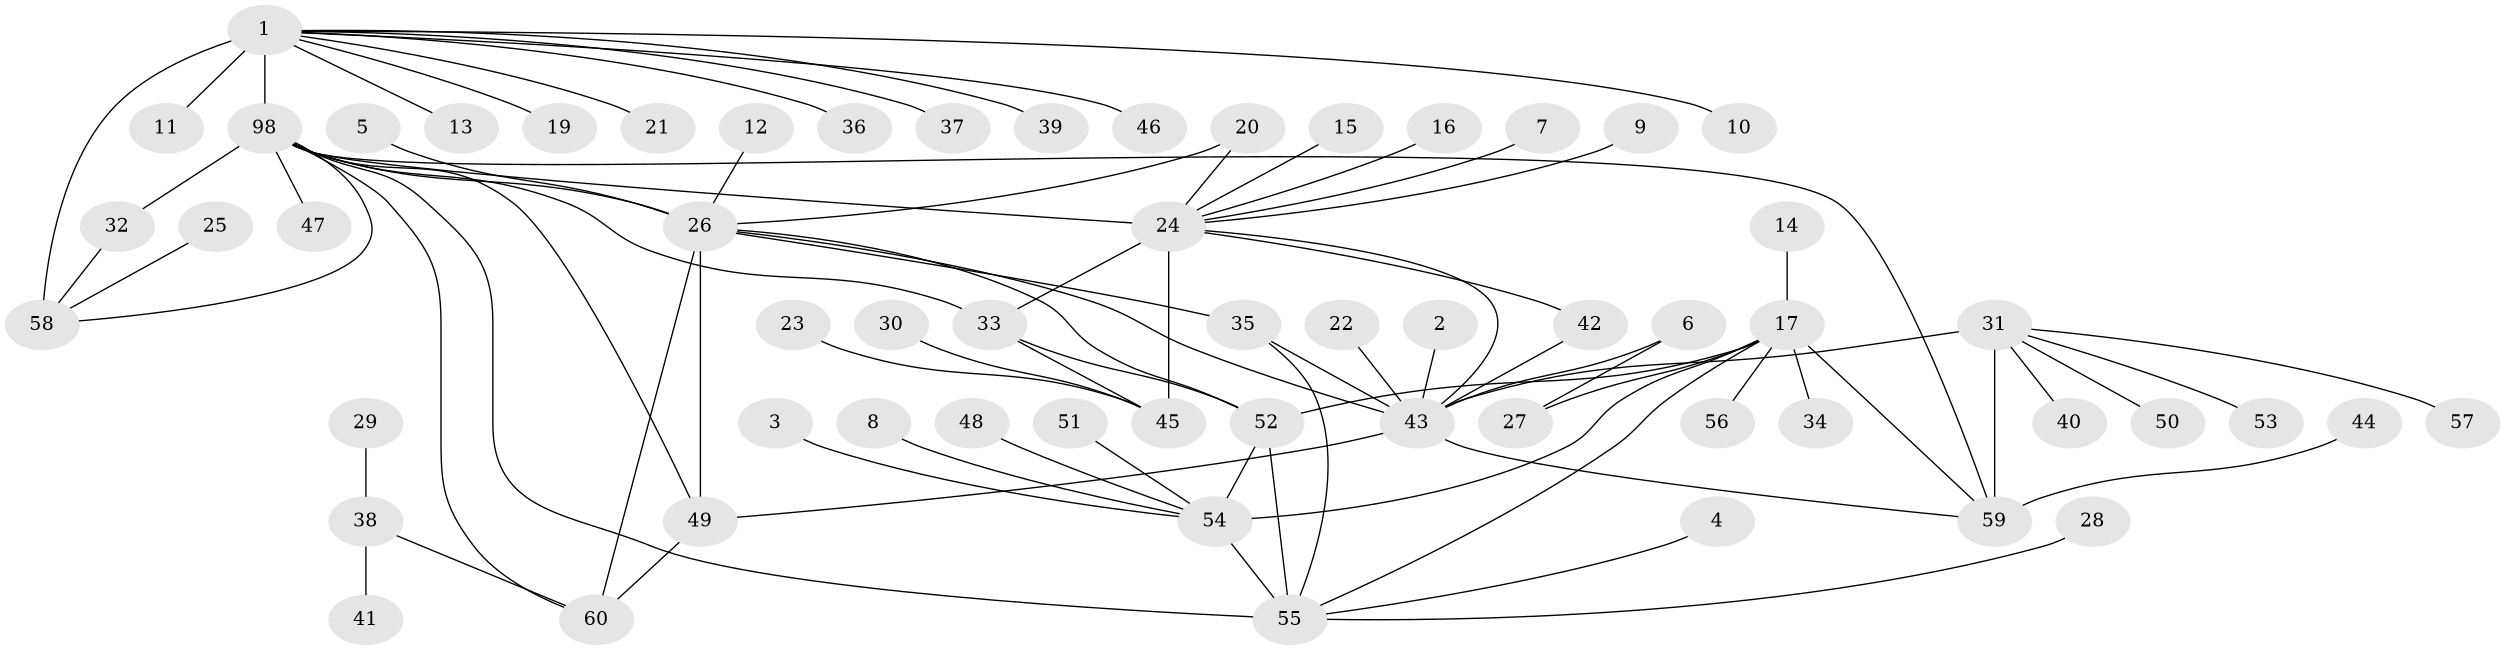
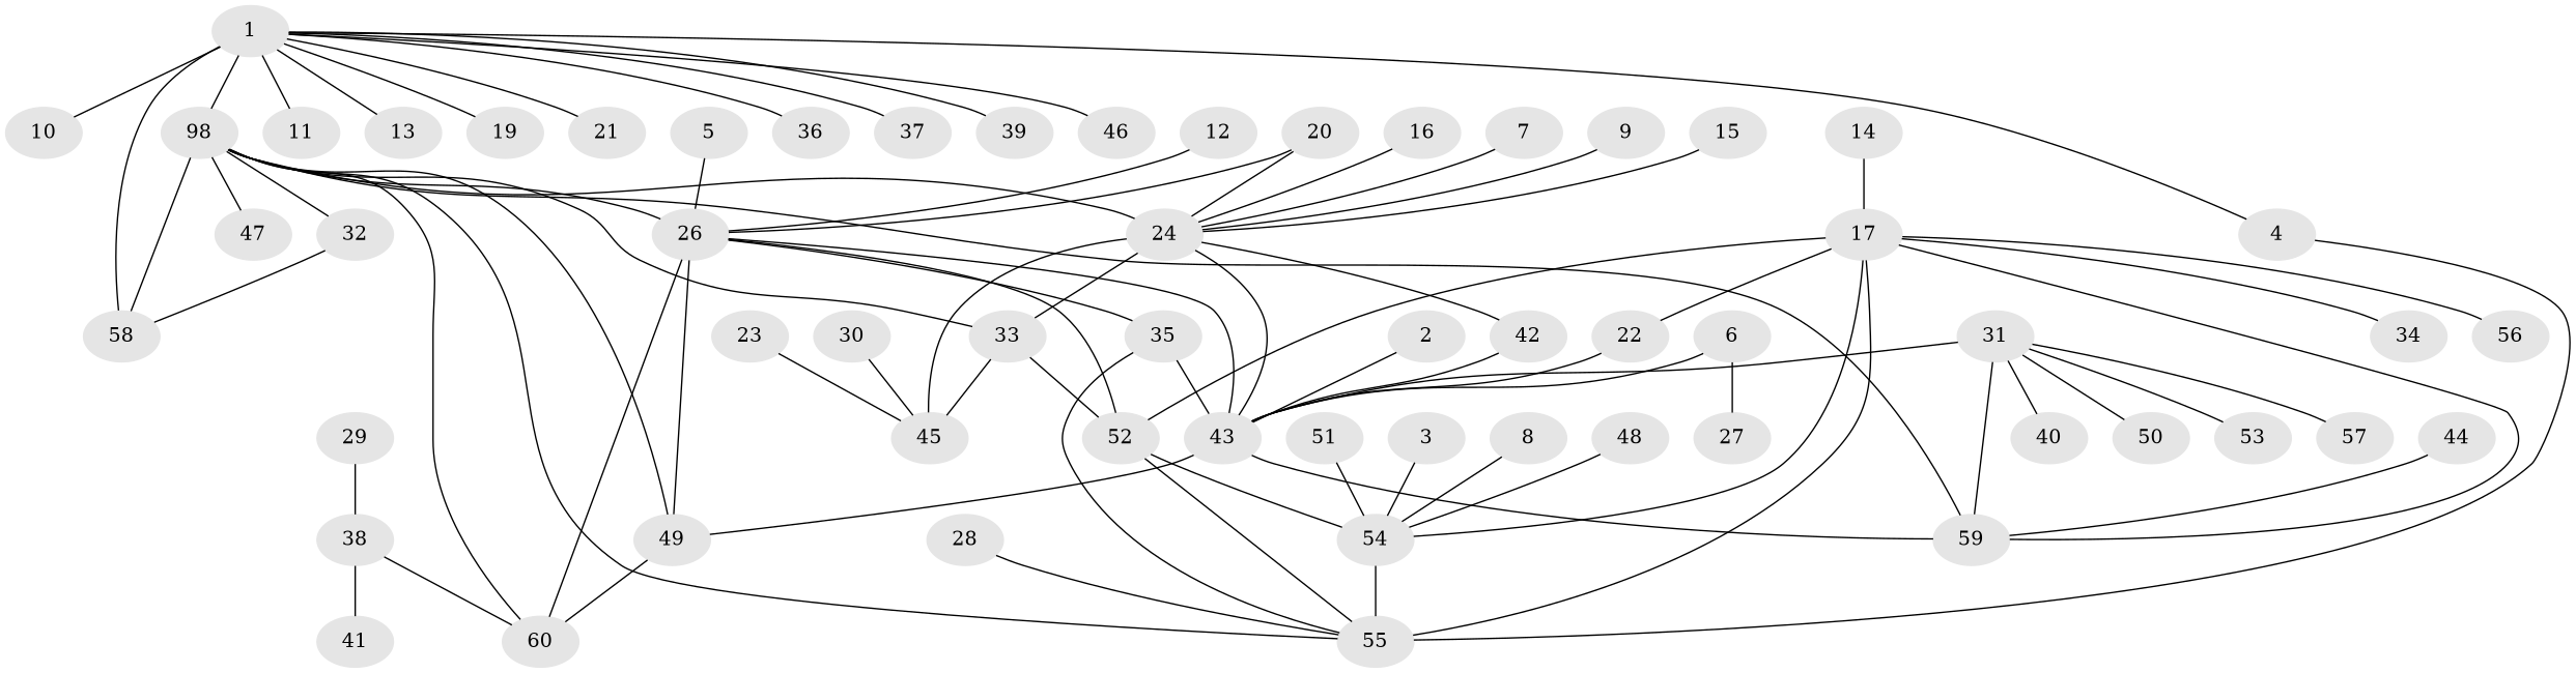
  graph {
    node [color=gray90 style=filled]
    edge [weight=1.0]
    1
    4
    10
    11
    13
    n6 [label=98]
    19
    21
    36
    37
    39
    46
    58
    55
    24
    26
    59
    32
    33
    47
    49
    60
    2
    43
    45
    42
    3
    54
    5
    52
    35
    6
    27
    7
    8
    9
    12
    14
    17
    22
    34
    56
    15
    16
    20
    23
-   25
    28
    29
    38
    41
    30
    31
    40
    50
    53
    57
    44
    48
    51
+   1 -- 4
    1 -- 10
    1 -- 11
    1 -- 13
    1 -- n6 [weight=4.0]
    1 -- 19
    1 -- 21
    1 -- 36
    1 -- 37
    1 -- 39
    1 -- 46
    1 -- 58 [weight=4.0]
    4 -- 55
    n6 -- 58
    n6 -- 55
    n6 -- 24
    n6 -- 26 [weight=3.0]
    n6 -- 59
    n6 -- 32
    n6 -- 33
    n6 -- 47
    n6 -- 49
    n6 -- 60
    24 -- 33 [weight=3.0]
    24 -- 43
    24 -- 45 [weight=6.0]
    24 -- 42
    26 -- 49 [weight=3.0]
    26 -- 60 [weight=3.0]
    26 -- 43
    26 -- 52
    26 -- 35
    32 -- 58
    33 -- 45 [weight=2.0]
    33 -- 52
    49 -- 60
    2 -- 43
    43 -- 59
    43 -- 49 [weight=2.0]
    42 -- 43
    3 -- 54
    54 -- 55 [weight=3.0]
    5 -- 26
    52 -- 55
    52 -- 54 [weight=3.0]
    35 -- 55
    35 -- 43
    6 -- 43
    6 -- 27
    7 -- 24
    8 -- 54
    9 -- 24
    12 -- 26
    14 -- 17
    17 -- 55
    17 -- 59
    17 -- 54 [weight=3.0]
    17 -- 52
-   17 -- 27
+   17 -- 22
    17 -- 34
    17 -- 56
    22 -- 43
    15 -- 24
    16 -- 24
    20 -- 24
    20 -- 26
    23 -- 45
-   25 -- 58
    28 -- 55
    29 -- 38
    38 -- 60
    38 -- 41
    30 -- 45
    31 -- 59 [weight=4.0]
    31 -- 43 [weight=4.0]
    31 -- 40
    31 -- 50
    31 -- 53
    31 -- 57
    44 -- 59
    48 -- 54
    51 -- 54
  }
